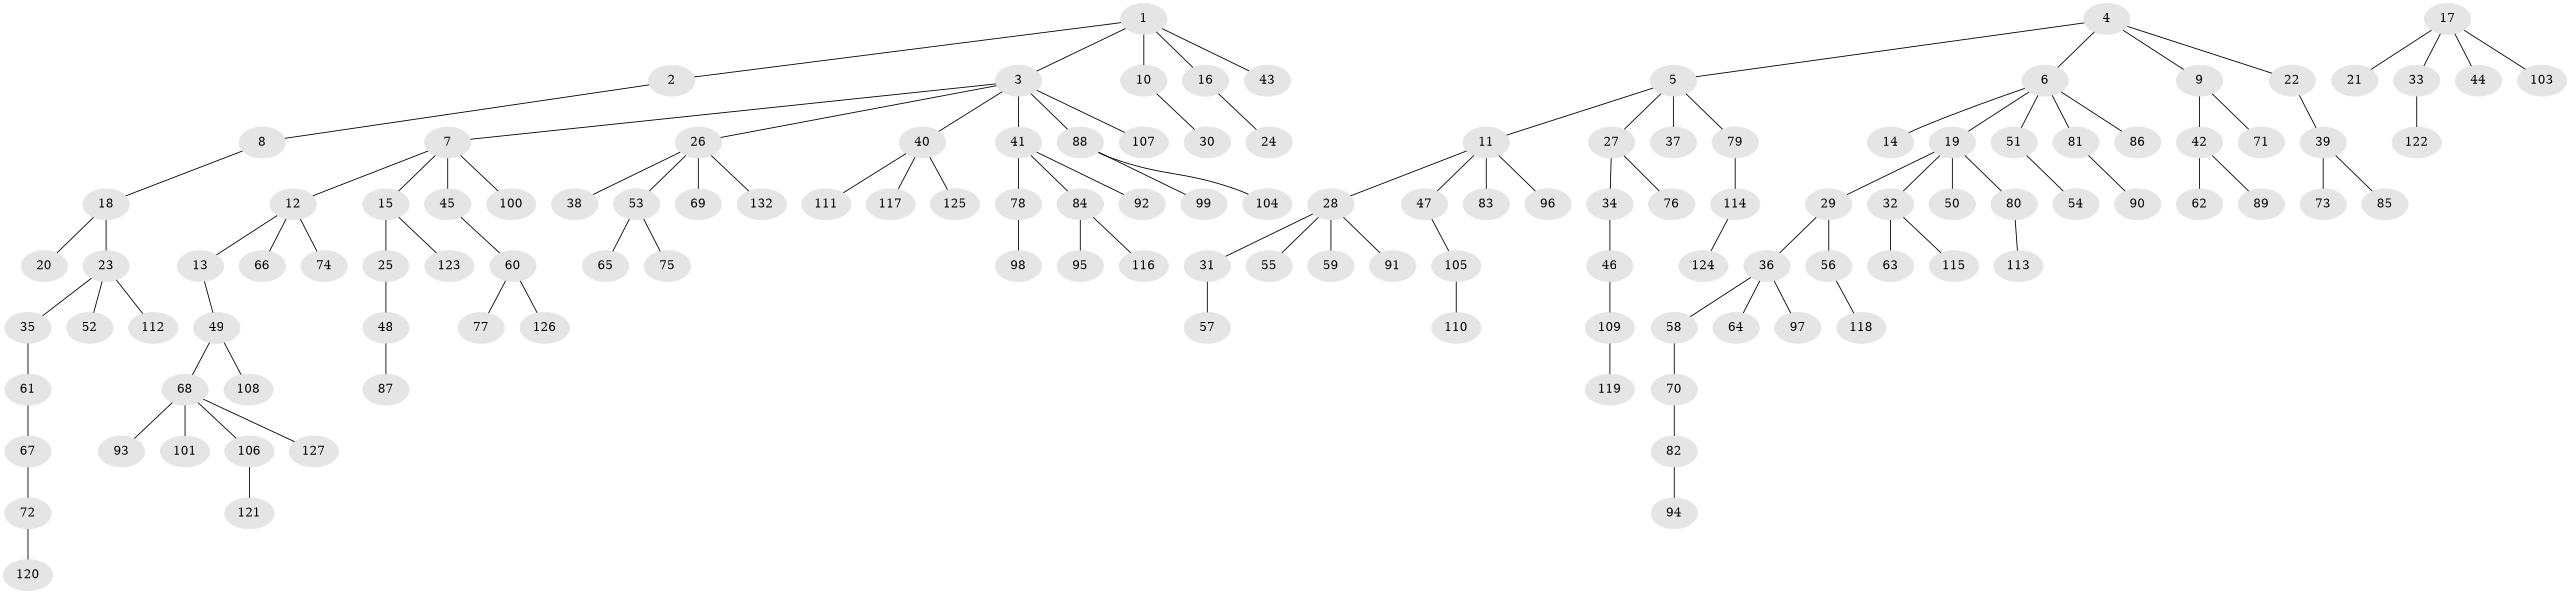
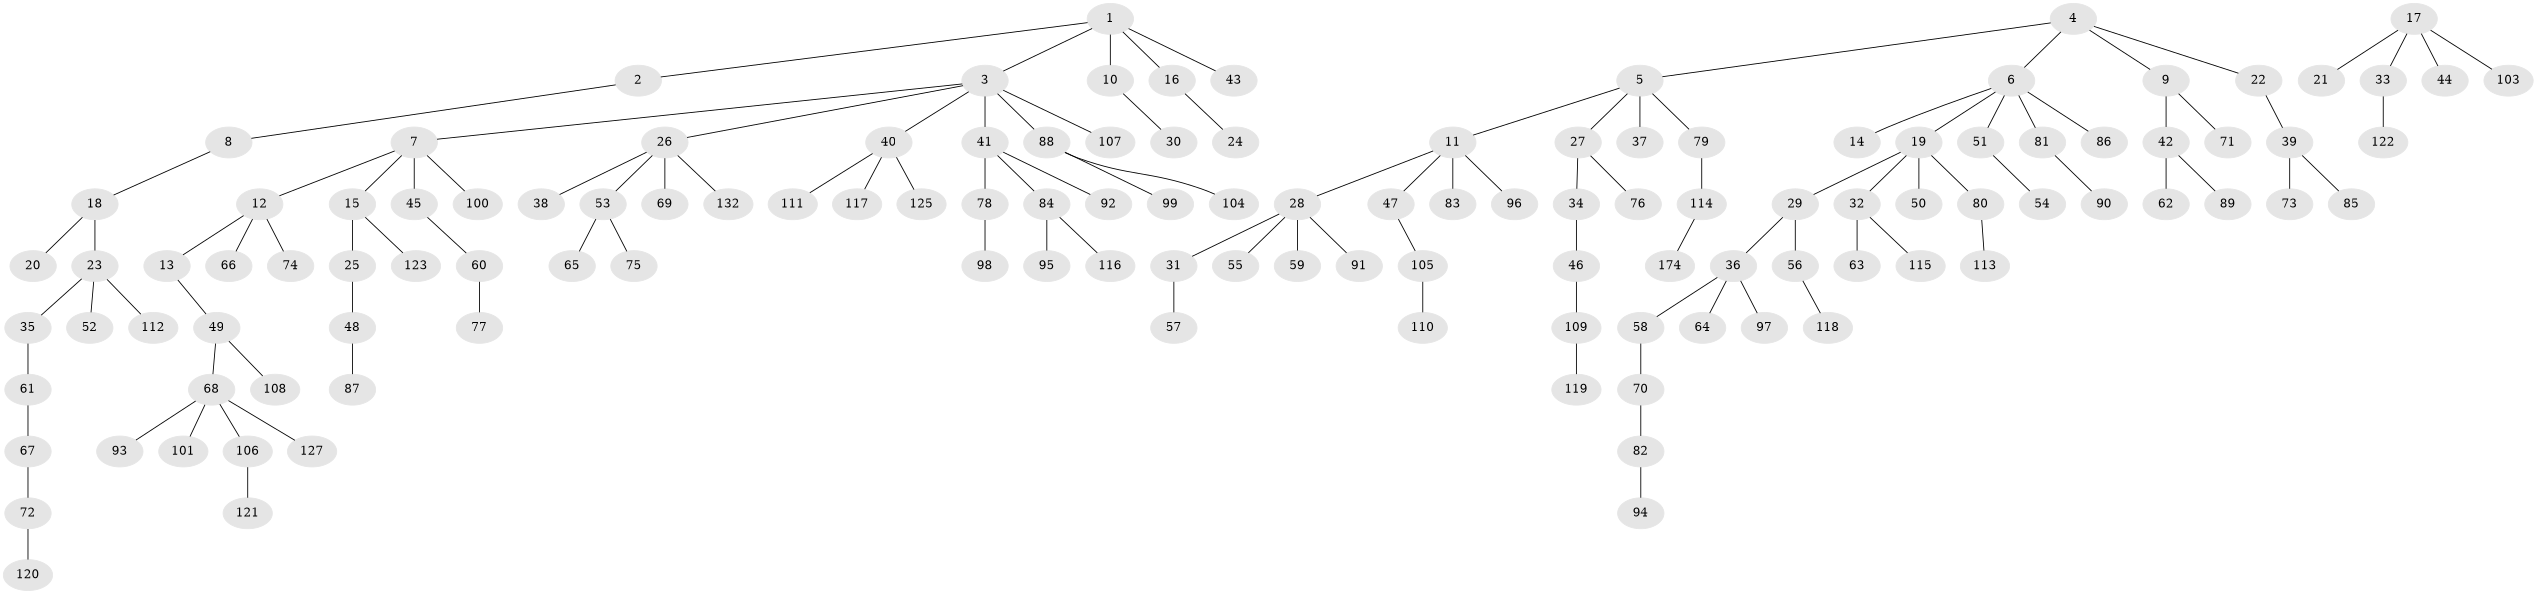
  graph {
    node [color=gray90 style=filled]
    1
    2
    3
    10
    16
    43
    8
    7
    26
    40
    41
    88
    107
    30
    24
    18
    4
    5
    6
    9
    22
    12
    15
    45
    100
    38
    53
    69
    n29 [label=132]
    111
    117
    125
    78
    84
    92
    99
    104
    11
    27
    37
    79
    14
    19
    51
    81
    86
    42
    71
    39
    28
    47
    83
    96
    34
    76
    114
    17
    21
    33
    44
    103
    29
    32
    50
    80
    54
    90
    13
    66
    74
    25
    123
    60
    20
    23
    62
    89
    31
    55
    59
    91
    105
    49
    68
    108
    48
    122
    35
    52
    112
    36
    56
    63
    115
    113
    73
    85
    61
    87
    65
    75
    46
    57
    58
    64
    97
    118
    109
    67
    70
    98
    95
    116
    77
-   126
    119
    110
    93
    101
    106
    127
    82
    72
    120
    121
    94
-   124
+   124 [label=174]
    1 -- 2
    1 -- 3
    1 -- 10
    1 -- 16
    1 -- 43
    2 -- 8
    3 -- 7
    3 -- 26
    3 -- 40
    3 -- 41
    3 -- 88
    3 -- 107
    10 -- 30
    16 -- 24
    8 -- 18
    7 -- 12
    7 -- 15
    7 -- 45
    7 -- 100
    26 -- 38
    26 -- 53
    26 -- 69
    26 -- n29
    40 -- 111
    40 -- 117
    40 -- 125
    41 -- 78
    41 -- 84
    41 -- 92
    88 -- 99
    88 -- 104
    18 -- 20
    18 -- 23
    4 -- 5
    4 -- 6
    4 -- 9
    4 -- 22
    5 -- 11
    5 -- 27
    5 -- 37
    5 -- 79
    6 -- 14
    6 -- 19
    6 -- 51
    6 -- 81
    6 -- 86
    9 -- 42
    9 -- 71
    22 -- 39
    12 -- 13
    12 -- 66
    12 -- 74
    15 -- 25
    15 -- 123
    45 -- 60
    53 -- 65
    53 -- 75
    78 -- 98
    84 -- 95
    84 -- 116
    11 -- 28
    11 -- 47
    11 -- 83
    11 -- 96
    27 -- 34
    27 -- 76
    79 -- 114
    19 -- 29
    19 -- 32
    19 -- 50
    19 -- 80
    51 -- 54
    81 -- 90
    42 -- 62
    42 -- 89
    39 -- 73
    39 -- 85
    28 -- 31
    28 -- 55
    28 -- 59
    28 -- 91
    47 -- 105
    34 -- 46
    114 -- 124
    17 -- 21
    17 -- 33
    17 -- 44
    17 -- 103
    33 -- 122
    29 -- 36
    29 -- 56
    32 -- 63
    32 -- 115
    80 -- 113
    13 -- 49
    25 -- 48
    60 -- 77
-   60 -- 126
    23 -- 35
    23 -- 52
    23 -- 112
    31 -- 57
    105 -- 110
    49 -- 68
    49 -- 108
    68 -- 93
    68 -- 101
    68 -- 106
    68 -- 127
    48 -- 87
    35 -- 61
    36 -- 58
    36 -- 64
    36 -- 97
    56 -- 118
    61 -- 67
    46 -- 109
    58 -- 70
    109 -- 119
    67 -- 72
    70 -- 82
    106 -- 121
    82 -- 94
    72 -- 120
  }
